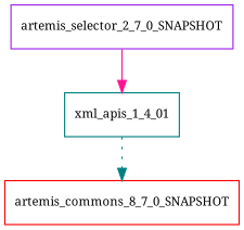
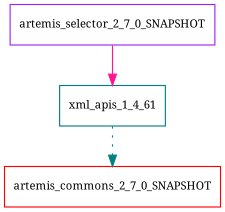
  digraph {
    fontname="Noto Serif"
    node [fontname="Noto Serif" fontsize=10.0 shape=box]
    edge [fontname="Noto Serif"]
    artemis_selector_2_7_0_SNAPSHOT [color=purple]
-   xml_apis_1_4_01 [color=teal]
-   artemis_commons_2_7_0_SNAPSHOT [color=red label=artemis_commons_8_7_0_SNAPSHOT]
+   xml_apis_1_4_01 [color=teal label=xml_apis_1_4_61]
+   artemis_commons_2_7_0_SNAPSHOT [color=red]
    artemis_selector_2_7_0_SNAPSHOT -> xml_apis_1_4_01 [color=deeppink style=solid]
    xml_apis_1_4_01 -> artemis_commons_2_7_0_SNAPSHOT [color=teal style=dotted]
  }
